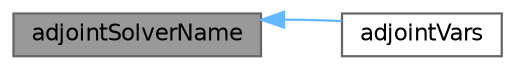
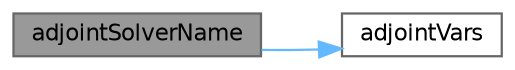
  digraph {
    rankdir=LR
    node [fontname=Helvetica fontsize=10 shape=box style=filled]
    n1 [color=gray40 fillcolor=grey60 fontcolor=black height=0.2 label=adjointSolverName width=0.4]
    n2 [color=grey40 fillcolor=white height=0.2 label=adjointVars width=0.4]
-   n2 -> n1 [color=steelblue1 fontname=Helvetica fontsize=10 labelfontname=Helvetica labelfontsize=10 style=solid]
+   n1 -> n2 [color=steelblue1 fontname=Helvetica fontsize=10 labelfontname=Helvetica labelfontsize=10 style=solid]
  }
